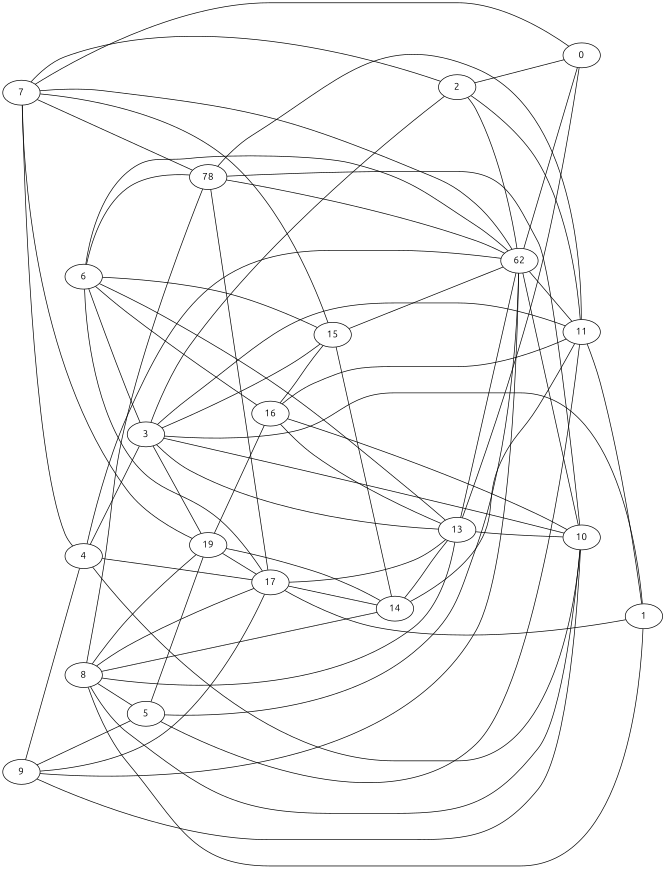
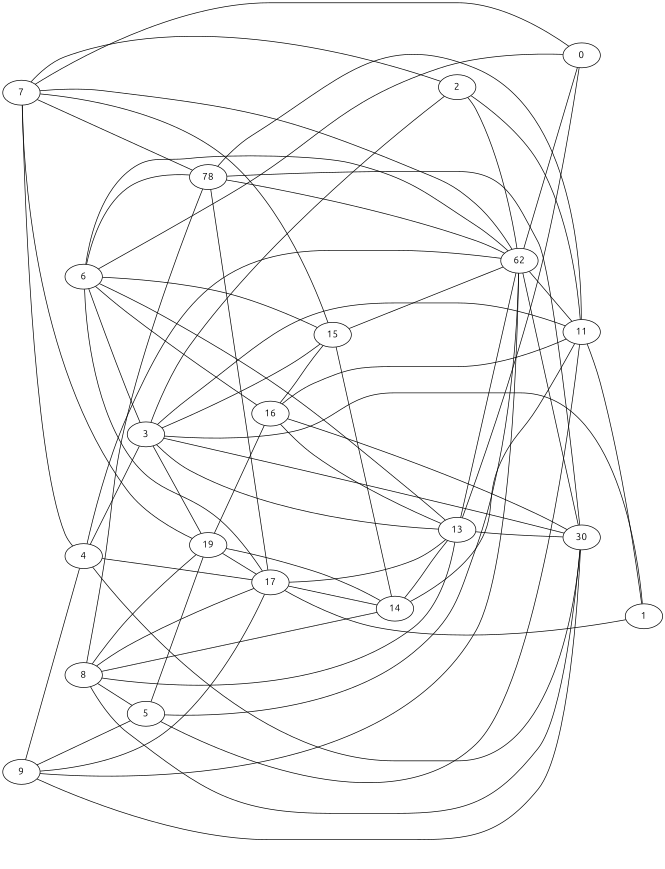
  digraph {
    fontname=Ubuntu
    rankdir=LR
    node [fontname=Ubuntu]
    edge [color=black dir=none fontname=Ubuntu]
    n1 [label=62]
    0
-   10
+   10 [label=30]
    11
    19
    16
    17
    14
    15
    13
    6
    n12 [label=78]
    3
    1
    2
    8
    5
    4
    9
    7
    subgraph sub_1 {
      n1
      0
      10
      11
      19
      16
      17
      14
      15
      13
      6
      n12
      3
      1
      2
      8
      5
      4
      9
      7
    }
    n1 -> 0
    n1 -> 10
    n1 -> 11
    11 -> 1
    19 -> 16
    19 -> 17
    19 -> 14
    16 -> 10
    16 -> 11
    16 -> 15
    16 -> 13
    17 -> 14
    17 -> 13
    17 -> 1
    14 -> 11
    14 -> 13
    15 -> n1
    15 -> 14
    13 -> n1
    13 -> 0
    13 -> 10
    6 -> n1
-   2 -> 0
+   6 -> 0
    6 -> 16
    6 -> 17
    6 -> 15
    6 -> 13
    6 -> n12
    6 -> 3
    n12 -> n1
    n12 -> 10
    n12 -> 11
    n12 -> 17
    3 -> 10
    3 -> 11
    3 -> 19
    3 -> 15
    3 -> 13
    3 -> 1
    3 -> 2
    2 -> n1
    2 -> 11
    8 -> 10
    8 -> 19
    8 -> 17
    8 -> 14
    8 -> 13
    8 -> n12
-   8 -> 1
    8 -> 5
    5 -> n1
    5 -> 11
    5 -> 19
    4 -> n1
    4 -> 10
    4 -> 17
    4 -> 3
    9 -> n1
    9 -> 10
    9 -> 17
    9 -> 5
    9 -> 4
    7 -> n1
    7 -> 0
    7 -> 19
    7 -> 15
    7 -> n12
    7 -> 2
    7 -> 4
  }
